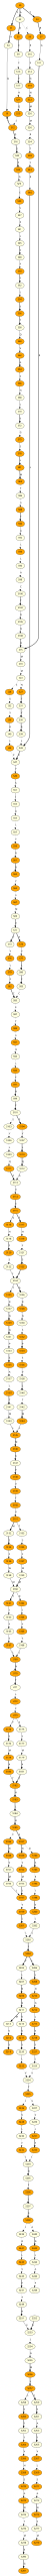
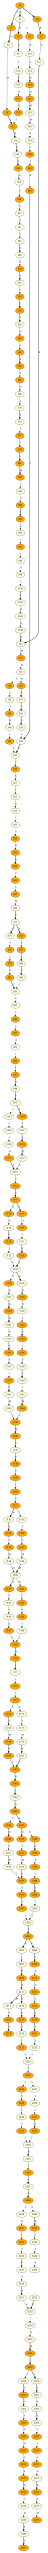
  strict digraph {
    fontname="Noto Sans"
    node [fillcolor=orange fontname="Noto Sans" style=filled]
    edge [fontname="Noto Sans" style=bold]
    S0
    S1
    S2 [fillcolor=lightyellow]
    S3
    S4 [fillcolor=lightyellow]
    S5
    S6
    S7
    S8
    S9 [fillcolor=lightyellow]
    S10 [fillcolor=lightyellow]
    S11 [fillcolor=lightyellow]
    S12
    S13 [fillcolor=lightyellow]
    S14 [fillcolor=lightyellow]
    S15 [fillcolor=lightyellow]
    S16 [fillcolor=lightyellow]
    S17 [fillcolor=lightyellow]
    S18
-   S19 [fillcolor=lightyellow]
+   S19
    S20 [fillcolor=lightyellow]
    S21
    S22
    S23 [fillcolor=lightyellow]
    S24
    S25
    S26 [fillcolor=lightyellow]
    S27
    S28
    S29 [fillcolor=lightyellow]
    S30 [fillcolor=lightyellow]
    S31 [fillcolor=lightyellow]
    S32 [fillcolor=lightyellow]
    S33
    S34 [fillcolor=lightyellow]
    S35 [fillcolor=lightyellow]
    S36
    S37 [fillcolor=lightyellow]
    S38
    S39 [fillcolor=lightyellow]
    S40 [fillcolor=lightyellow]
    S41 [fillcolor=lightyellow]
    S42
    S43 [fillcolor=lightyellow]
    S44
    S45 [fillcolor=lightyellow]
    S46
    S47 [fillcolor=lightyellow]
    S48 [fillcolor=lightyellow]
    S49
    S50
    S51 [fillcolor=lightyellow]
    S52 [fillcolor=lightyellow]
    S53 [fillcolor=lightyellow]
    S54
    S55 [fillcolor=lightyellow]
    S56
    S57 [fillcolor=lightyellow]
    S58 [fillcolor=lightyellow]
    S59
    S60
    S61
    S62
    S63
    S64
    S65
    S66
    S67
    S68 [fillcolor=lightyellow]
    S69 [fillcolor=lightyellow]
    S70 [fillcolor=lightyellow]
    S71 [fillcolor=lightyellow]
    S72 [fillcolor=lightyellow]
    S73 [fillcolor=lightyellow]
    S74
    S75
    S76
    S77
    S78
    S79
    S80 [fillcolor=lightyellow]
    S81
    S82
    S83 [fillcolor=lightyellow]
    S84
    S85 [fillcolor=lightyellow]
    S86 [fillcolor=lightyellow]
    S87 [fillcolor=lightyellow]
    S88
    S89
    S90
    S91
    S92 [fillcolor=lightyellow]
    S93 [fillcolor=lightyellow]
    S94
    S95
    S96 [fillcolor=lightyellow]
    S97
    S98 [fillcolor=lightyellow]
    S99 [fillcolor=lightyellow]
    S100 [fillcolor=lightyellow]
    S101 [fillcolor=lightyellow]
    S102 [fillcolor=lightyellow]
    S103 [fillcolor=lightyellow]
    S104
    S105 [fillcolor=lightyellow]
    S106 [fillcolor=lightyellow]
    S107 [fillcolor=lightyellow]
    S108 [fillcolor=lightyellow]
    S109 [fillcolor=lightyellow]
    S110
    S111
    S112 [fillcolor=lightyellow]
    S113 [fillcolor=lightyellow]
    S114
    S115
    S116
    S117
    S118 [fillcolor=lightyellow]
    S119
    S120
    S121 [fillcolor=lightyellow]
    S122 [fillcolor=lightyellow]
    S123
    S124 [fillcolor=lightyellow]
    S125
    S126 [fillcolor=lightyellow]
    S127 [fillcolor=lightyellow]
    S128
    S129
    S130 [fillcolor=lightyellow]
    S131 [fillcolor=lightyellow]
    S132
    S133 [fillcolor=lightyellow]
    S134
    S135
    S136
    S137 [fillcolor=lightyellow]
    S138 [fillcolor=lightyellow]
    S139
    S140 [fillcolor=lightyellow]
    S141 [fillcolor=lightyellow]
    S142 [fillcolor=lightyellow]
    S143 [fillcolor=lightyellow]
    S144
    S145
    S146
    S147 [fillcolor=lightyellow]
    S148
    S149
    S150
    S151
    S152 [fillcolor=lightyellow]
    S153 [fillcolor=lightyellow]
    S154
    S155
    S156
    S157
    S158 [fillcolor=lightyellow]
    S159 [fillcolor=lightyellow]
    S160 [fillcolor=lightyellow]
    S161
    S162
    S163 [fillcolor=lightyellow]
    S164
    S165 [fillcolor=lightyellow]
    S166
    S167
    S168 [fillcolor=lightyellow]
    S169
    S170
    S171 [fillcolor=lightyellow]
    S172
    S173
    S174
    S175 [fillcolor=lightyellow]
    S176 [fillcolor=lightyellow]
    S177 [fillcolor=lightyellow]
    S178
    S179 [fillcolor=lightyellow]
    S180
    S181 [fillcolor=lightyellow]
    S182
    S183
    S184 [fillcolor=lightyellow]
    S185
    S186
    S187
    S188
    S189
    S190
    S191 [fillcolor=lightyellow]
    S192
    S193
    S194 [fillcolor=lightyellow]
    S195 [fillcolor=lightyellow]
    S196
    S197
    S198
    S199
    S200
    S201
    S202 [fillcolor=lightyellow]
    S203 [fillcolor=lightyellow]
    S204
    S205 [fillcolor=lightyellow]
    S206 [fillcolor=lightyellow]
    S207 [fillcolor=lightyellow]
    S208
    S209
    S210
    S211 [fillcolor=lightyellow]
    S212
    S213 [fillcolor=lightyellow]
    S214 [fillcolor=lightyellow]
    S215
    S216
    S217
    S218
    S219
    S220 [fillcolor=lightyellow]
    S221
    S222
    S223 [fillcolor=lightyellow]
    S224 [fillcolor=lightyellow]
    S225
    S226
    S227 [fillcolor=lightyellow]
    S228
    S229 [fillcolor=lightyellow]
    S230 [fillcolor=lightyellow]
    S231
    S232
    S233
    S234 [fillcolor=lightyellow]
    S235 [fillcolor=lightyellow]
    S236
    S237 [fillcolor=lightyellow]
    S238
    S239 [fillcolor=lightyellow]
    S240 [fillcolor=lightyellow]
    S241
    S242
    S243
    S244 [fillcolor=lightyellow]
    S245 [fillcolor=lightyellow]
    S246 [fillcolor=lightyellow]
    S247 [fillcolor=lightyellow]
    S248 [fillcolor=lightyellow]
    S249 [fillcolor=lightyellow]
    S251 [fillcolor=lightyellow]
    S253 [fillcolor=lightyellow]
    S252 [fillcolor=lightyellow]
    S254 [fillcolor=lightyellow]
    S255 [fillcolor=lightyellow]
    S256
    S257
    S258 [fillcolor=lightyellow]
    S259 [fillcolor=lightyellow]
    S260
    S261 [fillcolor=lightyellow]
    S262 [fillcolor=lightyellow]
    S263 [fillcolor=lightyellow]
    S264
    S265 [fillcolor=lightyellow]
    S266
    S267
    S268
    S269
    S270
    S271
    S272
    S273 [fillcolor=lightyellow]
-   S274 [fillcolor=lightyellow]
+   S274
    S275
    S276 [fillcolor=lightyellow]
    S277 [fillcolor=lightyellow]
    S278 [fillcolor=lightyellow]
    S279
    S280 [fillcolor=lightyellow]
    S281
    S0 -> S1 [label=Y]
    S0 -> S2 [label=A]
    S0 -> S3 [label=T]
    S1 -> S4 [label=H]
    S2 -> S5 [label=D]
    S2 -> S6 [label=C style=dotted]
    S3 -> S7 [label=R]
    S4 -> S8 [label=Q style=solid]
    S5 -> S9 [label=C]
    S6 -> S10 [label=R style=solid]
    S7 -> S11 [label=G style=solid]
-   S12 -> S8 [label=I]
+   S8 -> S12 [label=I]
    S9 -> S13 [label=F style=dotted]
    S10 -> S14 [label=S style=solid]
    S11 -> S15 [label=R]
    S12 -> S16 [label=Q]
    S13 -> S17 [label=Y]
    S14 -> S18 [label=G]
    S15 -> S19 [label=M style=solid]
    S16 -> S20 [label=S]
    S17 -> S21 [label=H style=dotted]
    S18 -> S22 [label=N style=solid]
    S19 -> S23 [label=M style=dotted]
    S20 -> S24 [label=P]
    S21 -> S25 [label=Q style=solid]
    S22 -> S26 [label=M]
    S23 -> S27 [label=N style=dotted]
    S23 -> S28 [label=S style=dotted]
    S24 -> S29 [label=G style=solid]
    S25 -> S12 [label=I style=dotted]
    S26 -> S30 [label=M style=solid]
    S27 -> S31 [label=T]
    S28 -> S32 [label=S style=dotted]
    S29 -> S33 [label=C style=solid]
    S30 -> S34 [label=R style=dotted]
    S31 -> S35 [label=Y]
    S32 -> S36 [label=Y style=dotted]
    S33 -> S37 [label=Y style=solid]
    S34 -> S38 [label=T style=solid]
    S35 -> S39 [label=R]
    S36 -> S40 [label=R style=solid]
    S37 -> S41 [label=P style=solid]
    S38 -> S42 [label=Y style=dotted]
    S39 -> S43 [label=L style=dotted]
    S40 -> S44 [label=L style=dotted]
    S41 -> S45 [label=L style=solid]
    S42 -> S46 [label=R style=solid]
    S43 -> S47 [label=P]
    S44 -> S47 [label=P style=dotted]
    S45 -> S48 [label=C]
    S46 -> S43 [label=L]
    S47 -> S49 [label=Y style=solid]
    S48 -> S50 [label=F style=solid]
    S49 -> S51 [label=S style=solid]
    S50 -> S52 [label=T]
    S51 -> S53 [label=I style=solid]
    S52 -> S54 [label=L style=solid]
    S53 -> S55 [label=A style=solid]
    S54 -> S56 [label=S]
    S55 -> S57 [label=L style=dotted]
    S56 -> S58 [label=T]
    S57 -> S59 [label=Y style=dotted]
    S58 -> S60 [label=Q style=solid]
    S59 -> S61 [label=R style=solid]
    S60 -> S62 [label=V style=solid]
    S61 -> S63 [label=D]
    S62 -> S64 [label=A]
    S63 -> S65 [label=Y style=dotted]
    S64 -> S66 [label=S style=solid]
    S65 -> S67 [label=S style=dotted]
    S66 -> S68 [label=H style=solid]
    S67 -> S69 [label=M style=dotted]
    S68 -> S70 [label=L style=solid]
    S69 -> S71 [label=V]
    S70 -> S72 [label=S]
    S71 -> S73 [label=T]
    S71 -> S74 [label=A]
    S72 -> S75 [label=G style=dotted]
    S73 -> S76 [label=Y style=dotted]
    S74 -> S77 [label=Y style=solid]
    S75 -> S78 [label=S style=solid]
    S76 -> S79 [label=L style=dotted]
    S77 -> S80 [label=L]
    S78 -> S81 [label=L]
    S79 -> S82 [label=F style=solid]
    S80 -> S83 [label=F]
    S81 -> S84 [label=W]
    S82 -> S85 [label=C]
    S83 -> S85 [label=C style=dotted]
    S84 -> S86 [label=T style=dotted]
    S85 -> S87 [label=E style=dotted]
    S86 -> S88 [label=S style=dotted]
    S87 -> S89 [label=T style=dotted]
    S88 -> S90 [label=T]
    S89 -> S91 [label=S style=dotted]
    S90 -> S92 [label=A style=solid]
    S91 -> S93 [label=G style=dotted]
    S92 -> S94 [label=L style=dotted]
    S93 -> S95 [label=L style=dotted]
    S94 -> S96 [label=L style=dotted]
    S95 -> S97 [label=F style=solid]
    S96 -> S98 [label=A style=dotted]
    S97 -> S99 [label=H]
    S98 -> S100 [label=C style=dotted]
    S99 -> S101 [label=F]
    S100 -> S102 [label=T]
    S101 -> S103 [label=S style=dotted]
    S101 -> S104 [label=F]
    S102 -> S105 [label=R style=solid]
    S103 -> S106 [label=Y style=dotted]
    S104 -> S107 [label=Y style=solid]
    S105 -> S108 [label=G style=solid]
    S106 -> S109 [label=L style=dotted]
    S107 -> S110 [label=L]
    S108 -> S15 [label=R]
    S109 -> S111 [label=Q style=dotted]
    S110 -> S112 [label=Q]
    S111 -> S113 [label=A]
    S112 -> S113 [label=A style=solid]
    S113 -> S114 [label=V style=solid]
    S114 -> S115 [label=C]
    S115 -> S116 [label=G style=solid]
    S115 -> S117 [label=S]
    S116 -> S118 [label=H style=solid]
    S117 -> S119 [label=H style=solid]
    S118 -> S120 [label=F]
    S119 -> S121 [label=F style=dotted]
    S120 -> S122 [label=S style=dotted]
    S121 -> S123 [label=S]
    S122 -> S124 [label=I style=solid]
    S123 -> S124 [label=I]
    S124 -> S125 [label=T style=solid]
    S124 -> S126 [label=A]
    S125 -> S127 [label=R style=solid]
    S126 -> S128 [label=R style=solid]
    S127 -> S129 [label=G]
    S128 -> S130 [label=G style=solid]
    S129 -> S131 [label=G]
    S130 -> S132 [label=S style=dotted]
    S131 -> S133 [label=P style=solid]
    S132 -> S134 [label=P]
    S133 -> S135 [label=S]
    S134 -> S136 [label=S style=dotted]
    S135 -> S137 [label=A style=solid]
    S136 -> S138 [label=V style=solid]
    S137 -> S139 [label=L style=dotted]
    S138 -> S140 [label=L]
    S139 -> S141 [label=T]
    S140 -> S142 [label=T style=dotted]
    S141 -> S143 [label=M style=solid]
    S142 -> S144 [label=M]
    S143 -> S145 [label=L style=solid]
    S144 -> S145 [label=L style=solid]
    S145 -> S146 [label=M]
    S146 -> S147 [label=K]
    S147 -> S148 [label=P]
    S148 -> S149 [label=V style=solid]
    S149 -> S150 [label=T style=solid]
    S150 -> S151 [label=V style=solid]
    S151 -> S152 [label=M]
    S151 -> S153 [label=T style=solid]
    S152 -> S154 [label=S]
    S153 -> S155 [label=S style=dotted]
    S154 -> S156 [label=F style=solid]
    S155 -> S157 [label=F style=solid]
    S156 -> S158 [label=W style=solid]
    S157 -> S159 [label=W style=solid]
    S158 -> S160 [label=M style=solid]
    S159 -> S160 [label=M]
    S160 -> S161 [label=Y]
    S160 -> S162 [label=D style=solid]
    S161 -> S163 [label=I style=solid]
    S162 -> S164 [label=I style=solid]
    S163 -> S165 [label=F style=solid]
    S164 -> S166 [label=F style=solid]
    S165 -> S167 [label=S style=solid]
    S166 -> S168 [label=S style=dotted]
    S167 -> S169 [label=L style=solid]
    S168 -> S169 [label=L style=solid]
    S169 -> S170 [label=N]
    S170 -> S171 [label=T]
    S171 -> S172 [label=L style=dotted]
    S172 -> S173 [label=F style=dotted]
    S173 -> S174 [label=Y style=solid]
    S173 -> S175 [label=S style=solid]
    S174 -> S176 [label=Y]
    S175 -> S177 [label=Y style=solid]
    S176 -> S178 [label=M style=solid]
    S177 -> S179 [label=M style=dotted]
    S178 -> S180 [label=P]
    S179 -> S181 [label=P]
    S180 -> S182 [label=T style=solid]
    S181 -> S182 [label=T]
    S182 -> S183 [label=H]
    S183 -> S184 [label=L]
    S184 -> S185 [label=H]
    S185 -> S186 [label=C style=dotted]
    S185 -> S187 [label=S]
    S186 -> S188 [label=N]
    S187 -> S189 [label=N]
    S187 -> S190 [label=D style=dotted]
    S188 -> S191 [label=V style=solid]
    S189 -> S192 [label=V style=dotted]
    S190 -> S193 [label=A]
    S191 -> S194 [label=M]
    S192 -> S195 [label=M style=solid]
    S193 -> S196 [label=R style=dotted]
    S194 -> S197 [label=I style=solid]
    S195 -> S197 [label=I]
    S196 -> S198 [label=I style=dotted]
    S197 -> S199 [label=V style=dotted]
    S198 -> S200 [label=V]
    S199 -> S201 [label=L]
    S200 -> S202 [label=L style=dotted]
    S201 -> S203 [label=L style=dotted]
    S202 -> S203 [label=L style=solid]
    S203 -> S204 [label=I]
    S204 -> S205 [label=V]
    S204 -> S206 [label=L]
    S205 -> S207 [label=L style=solid]
    S206 -> S208 [label=L]
    S207 -> S209 [label=N]
    S208 -> S210 [label=N style=dotted]
    S209 -> S211 [label=G]
    S210 -> S212 [label=G style=solid]
    S211 -> S213 [label=M]
    S211 -> S214 [label=V]
    S212 -> S215 [label=L style=solid]
    S213 -> S216 [label=V style=solid]
    S214 -> S217 [label=V]
    S215 -> S218 [label=V]
    S216 -> S219 [label=T]
    S217 -> S220 [label=T]
    S218 -> S221 [label=T]
    S220 -> S222 [label=L style=solid]
    S221 -> S223 [label=L style=solid]
    S222 -> S224 [label=V style=dotted]
    S223 -> S224 [label=V style=dotted]
    S224 -> S225 [label=Y style=solid]
    S225 -> S226 [label=I style=dotted]
    S225 -> S227 [label=V style=dotted]
    S226 -> S228 [label=V style=solid]
    S227 -> S229 [label=V style=dotted]
    S228 -> S230 [label=L style=solid]
    S229 -> S231 [label=L style=dotted]
    S230 -> S232 [label=F style=dotted]
    S231 -> S233 [label=F]
    S232 -> S234 [label=I style=dotted]
    S233 -> S234 [label=I style=dotted]
    S234 -> S235 [label=G]
    S235 -> S236 [label=F style=solid]
    S236 -> S237 [label=L]
    S237 -> S238 [label=P]
    S238 -> S239 [label=I style=dotted]
    S238 -> S240 [label=A style=dotted]
    S239 -> S241 [label=D style=dotted]
    S240 -> S242 [label=D]
    S241 -> S243 [label=L style=solid]
    S242 -> S244 [label=L style=solid]
    S243 -> S245 [label=V style=dotted]
    S244 -> S246 [label=A style=dotted]
    S245 -> S247 [label=P]
    S246 -> S248 [label=P style=dotted]
    S247 -> S249 [label=A style=dotted]
    S249 -> S251 [label=H]
    S251 -> S253 [label=P style=solid]
    S253 -> S254 [label=L style=dotted]
    S252 -> S253 [label=P]
    S254 -> S255 [label=G style=solid]
    S255 -> S256 [label=M]
    S256 -> S257 [label=L]
    S257 -> S258 [label=L style=solid]
    S257 -> S259 [label=I]
    S258 -> S260 [label=F]
    S259 -> S261 [label=F]
    S260 -> S262 [label=T]
    S261 -> S263 [label=A style=solid]
    S262 -> S264 [label=T style=solid]
    S263 -> S265 [label=T]
    S264 -> S266 [label=V style=solid]
    S265 -> S267 [label=V style=dotted]
    S266 -> S268 [label=H style=solid]
    S267 -> S269 [label=L style=dotted]
    S268 -> S270 [label=S style=solid]
    S269 -> S271 [label=S style=dotted]
    S270 -> S272 [label=A style=solid]
    S271 -> S273 [label=A style=dotted]
    S272 -> S274 [label=N]
    S273 -> S275 [label=N]
    S274 -> S276 [label=T style=dotted]
    S275 -> S277 [label=S style=solid]
    S276 -> S278 [label=M style=dotted]
    S277 -> S279 [label=M style=dotted]
    S278 -> S280 [label=E]
    S280 -> S281 [label=G]
  }
